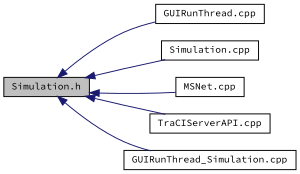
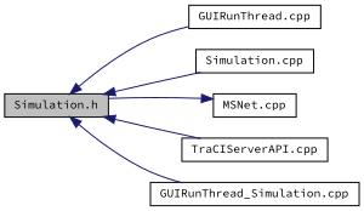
  digraph {
    fontname="Source Code Pro"
    rankdir=LR
    node [color=black fillcolor=white fontname="Source Code Pro" fontsize=10 shape=record style=filled]
    edge [color=midnightblue dir=back fontname="Source Code Pro" fontsize=10 labelfontname=Helvetica labelfontsize=10 style=solid]
    n1 [fillcolor=grey75 fontcolor=black height=0.2 label="Simulation.h" width=0.4]
    n2 [height=0.2 label="GUIRunThread.cpp" width=0.4]
    n3 [height=0.2 label="Simulation.cpp" width=0.4]
    n4 [height=0.2 label="MSNet.cpp" width=0.4]
    n5 [height=0.2 label="TraCIServerAPI.cpp" width=0.4]
    n6 [height=0.2 label="GUIRunThread_Simulation.cpp" width=0.4]
    n1 -> n2
    n1 -> n3
-   n1 -> n4
+   n4 -> n1
    n1 -> n5
    n1 -> n6
  }
